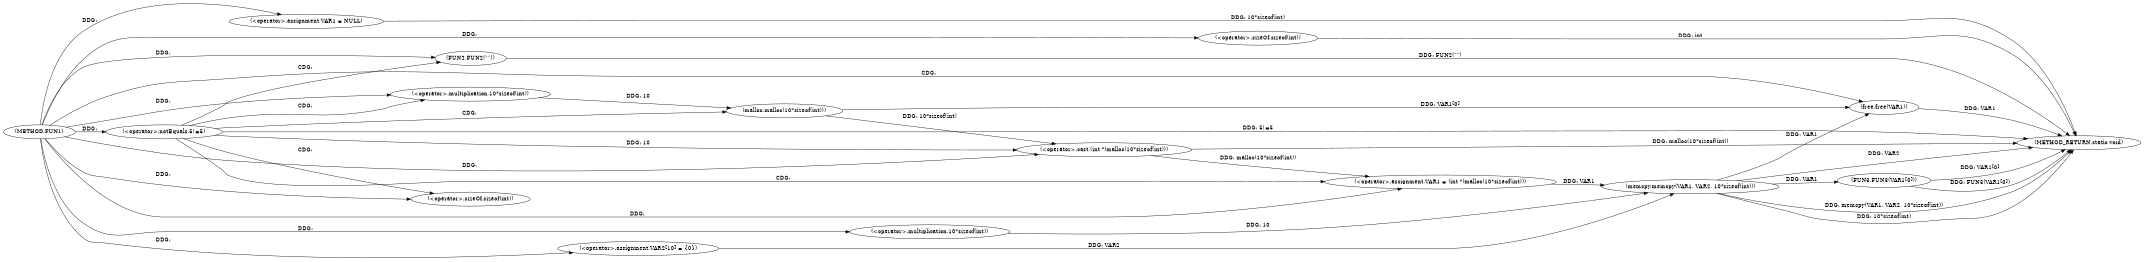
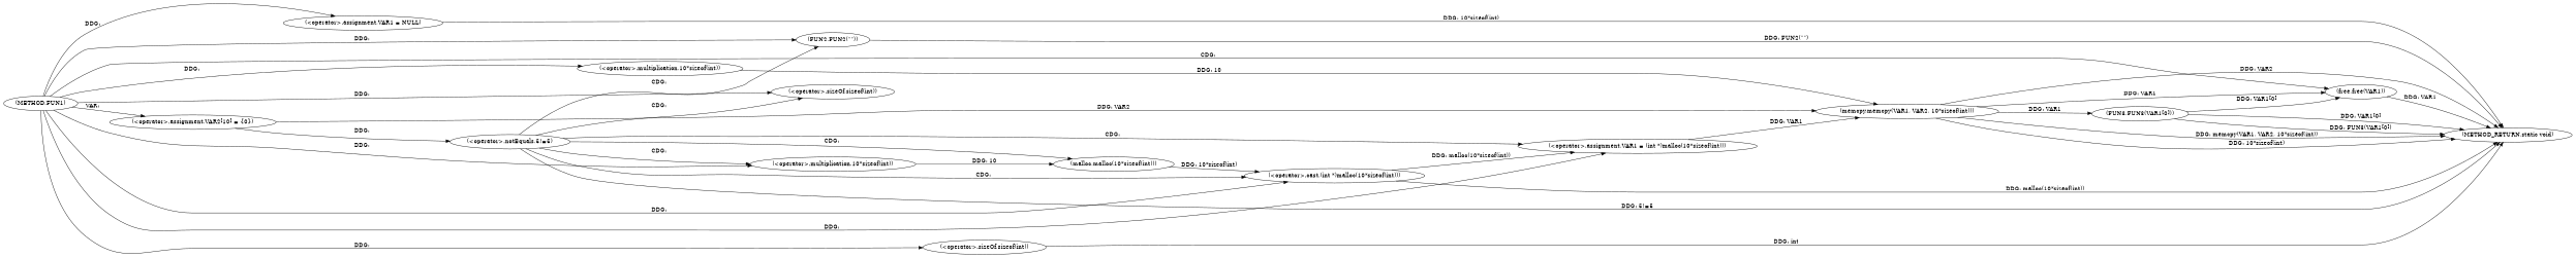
  digraph {
    rankdir=LR
    n1 [label="(METHOD,FUN1)"]
    n2 [label="(<operator>.assignment,VAR1 = NULL)"]
    n3 [label="(<operator>.notEquals,5!=5)"]
    n4 [label="(FUN2,FUN2(\"\"))"]
    n5 [label="(<operator>.assignment,VAR1 = (int *)malloc(10*sizeof(int)))"]
    n6 [label="(<operator>.multiplication,10*sizeof(int))"]
    n7 [label="(<operator>.sizeOf,sizeof(int))"]
    n8 [label="(<operator>.assignment,VAR2[10] = {0})"]
    n9 [label="(<operator>.multiplication,10*sizeof(int))"]
    n10 [label="(<operator>.sizeOf,sizeof(int))"]
    n11 [label="(free,free(VAR1))"]
    n12 [label="(<operator>.cast,(int *)malloc(10*sizeof(int)))"]
    n13 [label="(METHOD_RETURN,static void)"]
    n14 [label="(malloc,malloc(10*sizeof(int)))"]
    n15 [label="(memcpy,memcpy(VAR1, VAR2, 10*sizeof(int)))"]
    n16 [label="(FUN3,FUN3(VAR1[0]))"]
    n1 -> n2 [label="DDG: "]
-   n1 -> n3 [label="DDG: "]
+   n8 -> n3 [label="DDG: "]
    n1 -> n4 [label="DDG: "]
    n1 -> n5 [label="DDG: "]
    n1 -> n6 [label="DDG: "]
    n1 -> n7 [label="DDG: "]
-   n1 -> n8 [label="DDG: "]
+   n1 -> n8 [label="VAR: "]
    n1 -> n9 [label="DDG: "]
    n1 -> n10 [label="DDG: "]
    n1 -> n11 [label="CDG: "]
    n1 -> n12 [label="DDG: "]
    n2 -> n13 [label="DDG: 10*sizeof(int)"]
    n3 -> n4 [label="CDG: "]
    n3 -> n5 [label="CDG: "]
    n3 -> n6 [label="CDG: "]
    n3 -> n7 [label="CDG: "]
-   n3 -> n12 [label="DDG: 10"]
+   n3 -> n12 [label="CDG: "]
    n3 -> n13 [label="DDG: 5!=5"]
    n3 -> n14 [label="CDG: "]
    n4 -> n13 [label="DDG: FUN2(\"\")"]
    n5 -> n15 [label="DDG: VAR1"]
    n6 -> n14 [label="DDG: 10"]
    n8 -> n15 [label="DDG: VAR2"]
    n9 -> n15 [label="DDG: 10"]
    n10 -> n13 [label="DDG: int"]
    n11 -> n13 [label="DDG: VAR1"]
    n12 -> n5 [label="DDG: malloc(10*sizeof(int))"]
    n12 -> n13 [label="DDG: malloc(10*sizeof(int))"]
    n14 -> n12 [label="DDG: 10*sizeof(int)"]
    n15 -> n11 [label="DDG: VAR1"]
    n15 -> n13 [label="DDG: memcpy(VAR1, VAR2, 10*sizeof(int))"]
    n15 -> n13 [label="DDG: 10*sizeof(int)"]
    n15 -> n13 [label="DDG: VAR2"]
    n15 -> n16 [label="DDG: VAR1"]
-   n14 -> n11 [label="DDG: VAR1[0]"]
+   n16 -> n11 [label="DDG: VAR1[0]"]
    n16 -> n13 [label="DDG: FUN3(VAR1[0])"]
    n16 -> n13 [label="DDG: VAR1[0]"]
  }
